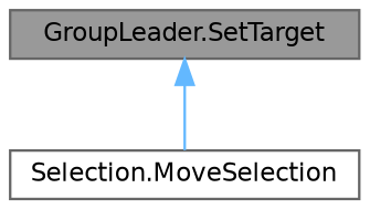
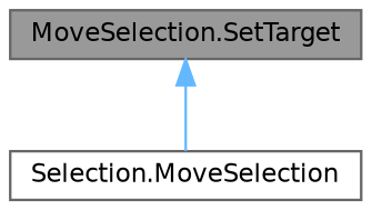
  digraph {
    rankdir=TB
    node [fontname=Helvetica fontsize=10 shape=box style=filled]
-   n1 [color=gray40 fillcolor=grey60 fontcolor=black height=0.2 label="GroupLeader.SetTarget" width=0.4]
+   n1 [color=gray40 fillcolor=grey60 fontcolor=black height=0.2 label="MoveSelection.SetTarget" width=0.4]
    n2 [color=grey40 fillcolor=white height=0.2 label="Selection.MoveSelection" width=0.4]
    n1 -> n2 [color=steelblue1 dir=back fontname=Helvetica fontsize=10 labelfontname=Helvetica labelfontsize=10 style=solid]
  }
